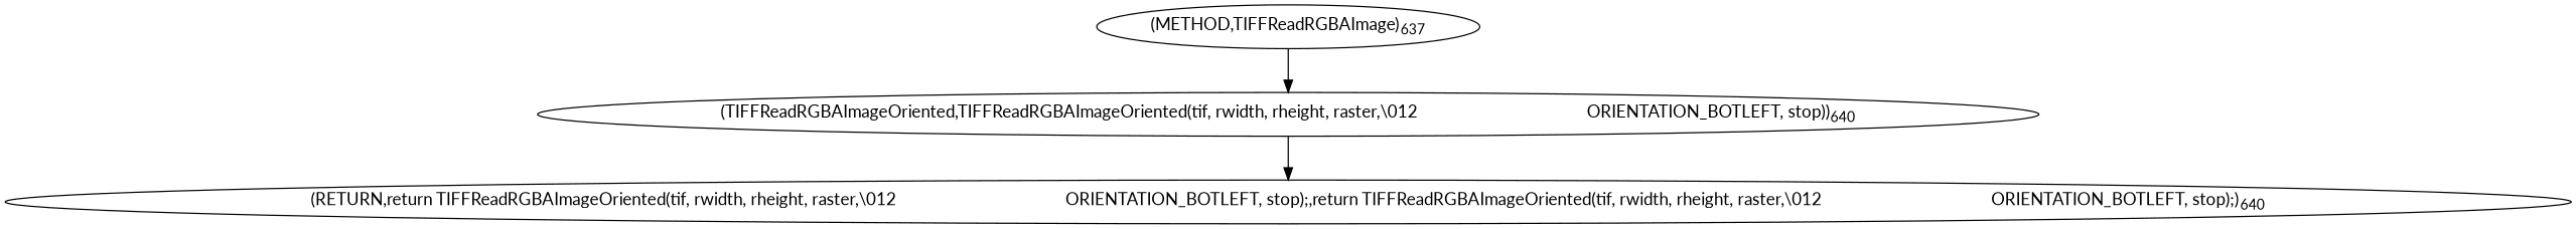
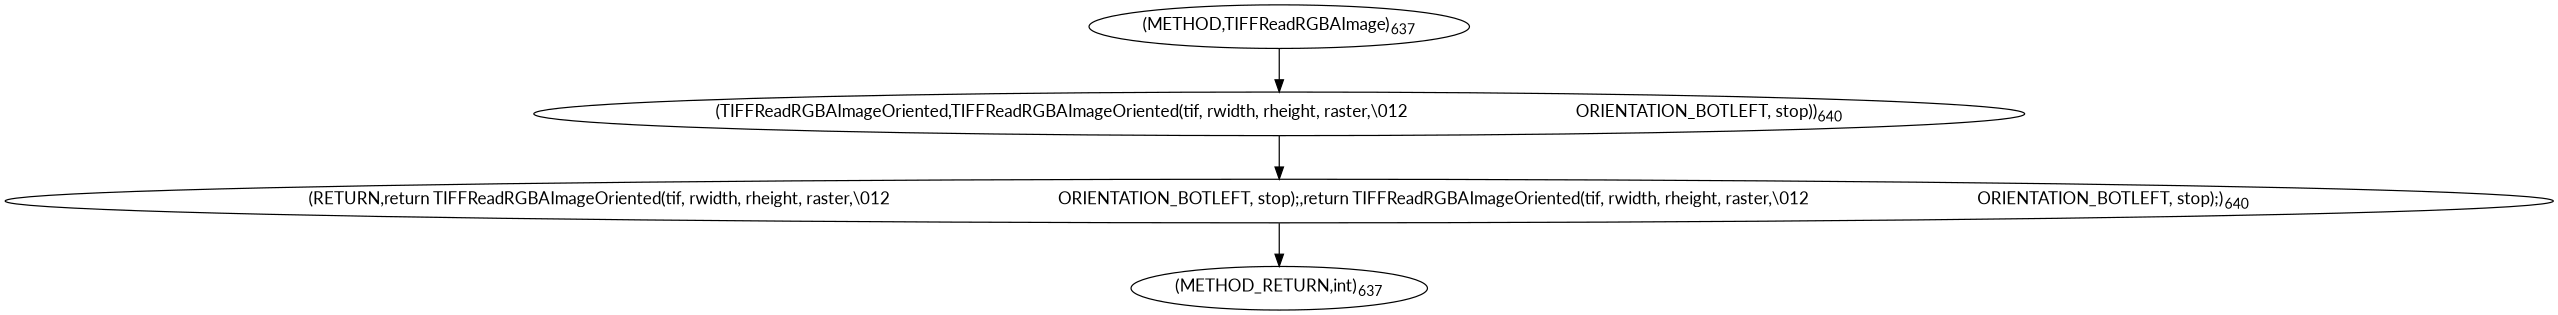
  digraph {
    fontname=Lato
    node [fontname=Lato]
    edge [fontname=Lato]
    n1 [label=<(RETURN,return TIFFReadRGBAImageOriented(tif, rwidth, rheight, raster,\012                                     ORIENTATION_BOTLEFT, stop);,return TIFFReadRGBAImageOriented(tif, rwidth, rheight, raster,\012                                     ORIENTATION_BOTLEFT, stop);)<SUB>640</SUB>>]
+   n2 [label=<(METHOD_RETURN,int)<SUB>637</SUB>>]
    n3 [label=<(TIFFReadRGBAImageOriented,TIFFReadRGBAImageOriented(tif, rwidth, rheight, raster,\012                                     ORIENTATION_BOTLEFT, stop))<SUB>640</SUB>>]
    n4 [label=<(METHOD,TIFFReadRGBAImage)<SUB>637</SUB>>]
+   n1 -> n2
    n3 -> n1
    n4 -> n3
  }
